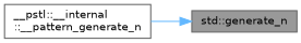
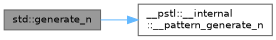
  digraph {
    rankdir=LR
    node [fontname=Helvetica fontsize=10 shape=box style=filled]
    n1 [color=gray40 fillcolor=grey60 fontcolor=black height=0.2 label="std::generate_n" width=0.4]
    n2 [color=grey40 fillcolor=white height=0.2 label="__pstl::__internal\l::__pattern_generate_n" width=0.4]
-   n2 -> n1 [color=steelblue1 fontname=Helvetica fontsize=10 labelfontname=Helvetica labelfontsize=10 style=solid]
+   n1 -> n2 [color=steelblue1 fontname=Helvetica fontsize=10 labelfontname=Helvetica labelfontsize=10 style=solid]
  }
